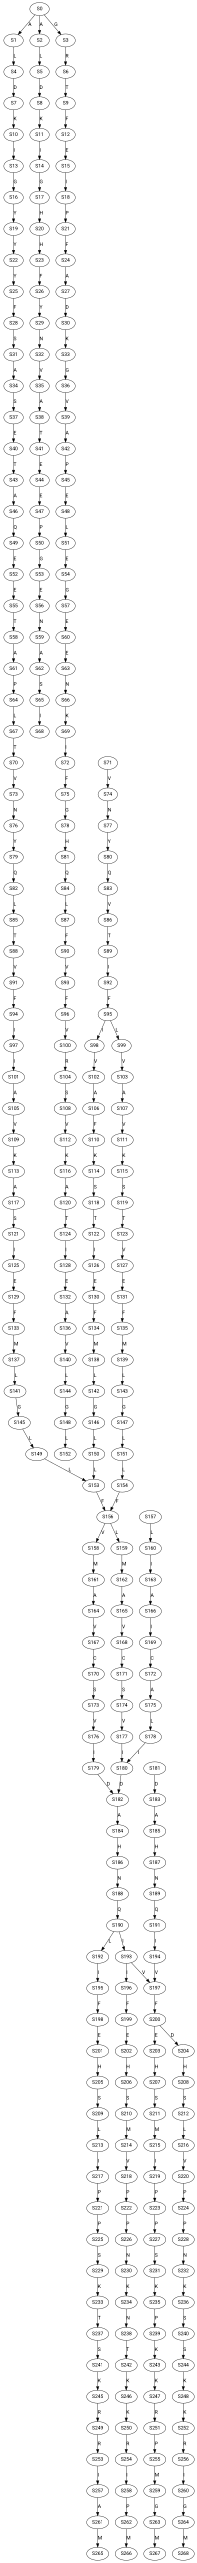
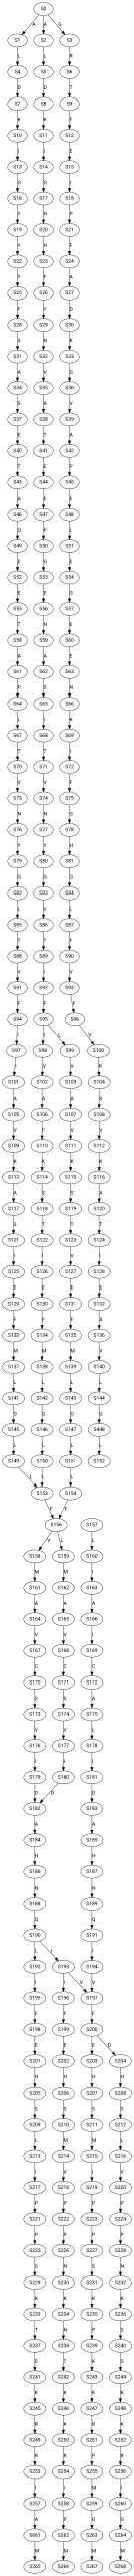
  strict digraph {
    fontname=Roboto
    node [fontname=Roboto]
    edge [fontname=Roboto]
    S0
    S1
    S2
    S3
    S4
    S5
    S6
    S7
    S8
    S9
    S10
    S11
    S12
    S13
    S14
    S15
    S16
    S17
    S18
    S19
    S20
    S21
    S22
    S23
    S24
    S25
    S26
    S27
    S28
    S29
    S30
    S31
    S32
    S33
    S34
    S35
    S36
    S37
    S38
    S39
    S40
    S41
    S42
    S43
    S44
    S45
    S46
    S47
    S48
    S49
    S50
    S51
    S52
    S53
    S54
    S55
    S56
    S57
    S58
    S59
    S60
    S61
    S62
    S63
    S64
    S65
    S66
    S67
    S68
    S69
    S70
    S71
    S72
    S73
    S74
    S75
    S76
    S77
    S78
    S79
    S80
    S81
    S82
    S83
    S84
    S85
    S86
    S87
    S88
    S89
    S90
    S91
    S92
    S93
    S94
    S95
    S96
    S97
    S98
    S99
    S100
    S101
    S102
    S103
    S104
    S105
    S106
    S107
    S108
    S109
    S110
    S111
    S112
    S113
    S114
    S115
    S116
    S117
    S118
    S119
    S120
    S121
    S122
    S123
    S124
    S125
    S126
    S127
    S128
    S129
    S130
    S131
    S132
    S133
    S134
    S135
    S136
    S137
    S138
    S139
    S140
    S141
    S142
    S143
    S144
    S145
    S146
    S147
-   S148
+   S148 [label=S448]
    S149
    S150
    S151
    S152
    S153
    S154
    S156
    S158
    S159
    S157
    S160
    S161
    S162
    S163
    S164
    S165
    S166
    S167
    S168
    S169
    S170
    S171
    S172
    S173
    S174
    S175
    S176
    S177
    S178
    S179
    S180
    S181
    S182
    S183
    S184
    S185
    S186
    S187
    S188
    S189
    S190
    S191
    S192
    S193
    S194
    S195
    S196
    S197
    S198
    S199
    S200
    S201
    S202
    S203
    S204
    S205
    S206
    S207
    S208
    S209
    S210
    S211
    S212
    S213
    S214
    S215
    S216
    S217
    S218
    S219
    S220
    S221
    S222
    S223
    S224
    S225
    S226
    S227
    S228
    S229
    S230
    S231
    S232
    S233
    S234
    S235
    S236
    S237
    S238
    S239
    S240
    S241
    S242
    S243
    S244
    S245
    S246
    S247
    S248
    S249
    S250
    S251
    S252
    S253
    S254
    S255
    S256
    S257
    S258
    S259
    S260
-   S261
+   S261 [label=S661]
    S262
    S263
    S264
    S265
    S266
    S267
    S268
    S0 -> S1 [label=A]
    S0 -> S2 [label=A]
    S0 -> S3 [label=G]
    S1 -> S4 [label=L]
    S2 -> S5 [label=L]
    S3 -> S6 [label=R]
    S4 -> S7 [label=D]
    S5 -> S8 [label=D]
    S6 -> S9 [label=T]
    S7 -> S10 [label=K]
    S8 -> S11 [label=K]
    S9 -> S12 [label=F]
    S10 -> S13 [label=I]
    S11 -> S14 [label=I]
    S12 -> S15 [label=E]
    S13 -> S16 [label=G]
    S14 -> S17 [label=G]
    S15 -> S18 [label=I]
    S16 -> S19 [label=Y]
    S17 -> S20 [label=H]
    S18 -> S21 [label=P]
    S19 -> S22 [label=Y]
    S20 -> S23 [label=H]
    S21 -> S24 [label=F]
    S22 -> S25 [label=Y]
    S23 -> S26 [label=F]
    S24 -> S27 [label=A]
    S25 -> S28 [label=F]
    S26 -> S29 [label=Y]
    S27 -> S30 [label=D]
    S28 -> S31 [label=S]
    S29 -> S32 [label=N]
    S30 -> S33 [label=K]
    S31 -> S34 [label=A]
    S32 -> S35 [label=V]
    S33 -> S36 [label=G]
    S34 -> S37 [label=S]
    S35 -> S38 [label=A]
    S36 -> S39 [label=V]
    S37 -> S40 [label=E]
    S38 -> S41 [label=T]
    S39 -> S42 [label=A]
    S40 -> S43 [label=T]
    S41 -> S44 [label=E]
    S42 -> S45 [label=P]
    S43 -> S46 [label=A]
    S44 -> S47 [label=E]
    S45 -> S48 [label=E]
    S46 -> S49 [label=Q]
    S47 -> S50 [label=P]
    S48 -> S51 [label=L]
    S49 -> S52 [label=E]
    S50 -> S53 [label=G]
    S51 -> S54 [label=E]
    S52 -> S55 [label=E]
    S53 -> S56 [label=E]
    S54 -> S57 [label=G]
    S55 -> S58 [label=T]
    S56 -> S59 [label=N]
    S57 -> S60 [label=E]
    S58 -> S61 [label=A]
    S59 -> S62 [label=A]
    S60 -> S63 [label=E]
    S61 -> S64 [label=P]
    S62 -> S65 [label=S]
    S63 -> S66 [label=N]
    S64 -> S67 [label=L]
    S65 -> S68 [label=I]
    S66 -> S69 [label=K]
    S67 -> S70 [label=T]
+   S68 -> S71 [label=T]
    S69 -> S72 [label=I]
    S70 -> S73 [label=V]
    S71 -> S74 [label=V]
    S72 -> S75 [label=F]
    S73 -> S76 [label=N]
    S74 -> S77 [label=N]
    S75 -> S78 [label=G]
    S76 -> S79 [label=Y]
    S77 -> S80 [label=Y]
    S78 -> S81 [label=H]
    S79 -> S82 [label=Q]
    S80 -> S83 [label=Q]
    S81 -> S84 [label=Q]
    S82 -> S85 [label=L]
    S83 -> S86 [label=V]
    S84 -> S87 [label=L]
    S85 -> S88 [label=T]
    S86 -> S89 [label=T]
    S87 -> S90 [label=F]
    S88 -> S91 [label=V]
    S89 -> S92 [label=I]
    S90 -> S93 [label=V]
    S91 -> S94 [label=F]
    S92 -> S95 [label=F]
    S93 -> S96 [label=F]
    S94 -> S97 [label=I]
    S95 -> S98 [label=I]
    S95 -> S99 [label=L]
    S96 -> S100 [label=V]
    S97 -> S101 [label=I]
    S98 -> S102 [label=V]
    S99 -> S103 [label=V]
    S100 -> S104 [label=R]
    S101 -> S105 [label=A]
    S102 -> S106 [label=A]
    S103 -> S107 [label=A]
    S104 -> S108 [label=S]
    S105 -> S109 [label=V]
    S106 -> S110 [label=F]
    S107 -> S111 [label=V]
    S108 -> S112 [label=V]
    S109 -> S113 [label=K]
    S110 -> S114 [label=K]
    S111 -> S115 [label=K]
    S112 -> S116 [label=K]
    S113 -> S117 [label=A]
    S114 -> S118 [label=S]
    S115 -> S119 [label=S]
    S116 -> S120 [label=A]
    S117 -> S121 [label=S]
    S118 -> S122 [label=T]
    S119 -> S123 [label=T]
    S120 -> S124 [label=T]
    S121 -> S125 [label=I]
    S122 -> S126 [label=I]
    S123 -> S127 [label=V]
    S124 -> S128 [label=I]
    S125 -> S129 [label=E]
    S126 -> S130 [label=E]
    S127 -> S131 [label=E]
    S128 -> S132 [label=E]
    S129 -> S133 [label=F]
    S130 -> S134 [label=F]
    S131 -> S135 [label=F]
    S132 -> S136 [label=A]
    S133 -> S137 [label=M]
    S134 -> S138 [label=M]
    S135 -> S139 [label=M]
    S136 -> S140 [label=V]
    S137 -> S141 [label=L]
    S138 -> S142 [label=L]
    S139 -> S143 [label=L]
    S140 -> S144 [label=L]
    S141 -> S145 [label=G]
    S142 -> S146 [label=G]
    S143 -> S147 [label=G]
    S144 -> S148 [label=G]
    S145 -> S149 [label=L]
    S146 -> S150 [label=L]
    S147 -> S151 [label=L]
    S148 -> S152 [label=L]
    S149 -> S153 [label=L]
    S150 -> S153 [label=L]
    S151 -> S154 [label=L]
    S153 -> S156 [label=F]
    S154 -> S156 [label=F]
    S156 -> S158 [label=V]
    S156 -> S159 [label=L]
    S158 -> S161 [label=M]
    S159 -> S162 [label=M]
    S157 -> S160 [label=L]
    S160 -> S163 [label=I]
    S161 -> S164 [label=A]
    S162 -> S165 [label=A]
    S163 -> S166 [label=A]
    S164 -> S167 [label=V]
    S165 -> S168 [label=V]
    S166 -> S169 [label=I]
    S167 -> S170 [label=C]
    S168 -> S171 [label=C]
    S169 -> S172 [label=C]
    S170 -> S173 [label=S]
    S171 -> S174 [label=S]
    S172 -> S175 [label=A]
    S173 -> S176 [label=V]
    S174 -> S177 [label=V]
    S175 -> S178 [label=L]
    S176 -> S179 [label=I]
    S177 -> S180 [label=I]
-   S178 -> S180 [label=I]
+   S178 -> S181 [label=I]
    S179 -> S182 [label=D]
    S180 -> S182 [label=D]
    S181 -> S183 [label=D]
    S182 -> S184 [label=A]
    S183 -> S185 [label=A]
    S184 -> S186 [label=H]
    S185 -> S187 [label=H]
    S186 -> S188 [label=N]
    S187 -> S189 [label=N]
    S188 -> S190 [label=Q]
    S189 -> S191 [label=Q]
    S190 -> S192 [label=L]
    S190 -> S193 [label=I]
    S191 -> S194 [label=I]
    S192 -> S195 [label=I]
    S193 -> S196 [label=I]
    S193 -> S197 [label=V]
    S194 -> S197 [label=V]
    S195 -> S198 [label=F]
    S196 -> S199 [label=F]
    S197 -> S200 [label=F]
    S198 -> S201 [label=E]
    S199 -> S202 [label=E]
    S200 -> S203 [label=E]
    S200 -> S204 [label=D]
    S201 -> S205 [label=H]
    S202 -> S206 [label=H]
    S203 -> S207 [label=H]
    S204 -> S208 [label=H]
    S205 -> S209 [label=S]
    S206 -> S210 [label=S]
    S207 -> S211 [label=S]
    S208 -> S212 [label=S]
    S209 -> S213 [label=L]
    S210 -> S214 [label=M]
    S211 -> S215 [label=M]
    S212 -> S216 [label=L]
    S213 -> S217 [label=I]
    S214 -> S218 [label=V]
    S215 -> S219 [label=I]
    S216 -> S220 [label=V]
    S217 -> S221 [label=P]
    S218 -> S222 [label=P]
    S219 -> S223 [label=P]
    S220 -> S224 [label=P]
    S221 -> S225 [label=P]
    S222 -> S226 [label=P]
    S223 -> S227 [label=P]
    S224 -> S228 [label=P]
    S225 -> S229 [label=S]
    S226 -> S230 [label=N]
    S227 -> S231 [label=S]
    S228 -> S232 [label=N]
    S229 -> S233 [label=K]
    S230 -> S234 [label=K]
    S231 -> S235 [label=K]
    S232 -> S236 [label=K]
    S233 -> S237 [label=T]
    S234 -> S238 [label=N]
    S235 -> S239 [label=P]
    S236 -> S240 [label=S]
    S237 -> S241 [label=S]
    S238 -> S242 [label=T]
    S239 -> S243 [label=K]
    S240 -> S244 [label=S]
    S241 -> S245 [label=K]
    S242 -> S246 [label=K]
    S243 -> S247 [label=K]
    S244 -> S248 [label=K]
    S245 -> S249 [label=R]
    S246 -> S250 [label=K]
    S247 -> S251 [label=R]
    S248 -> S252 [label=K]
    S249 -> S253 [label=R]
    S250 -> S254 [label=R]
    S251 -> S255 [label=P]
    S252 -> S256 [label=R]
    S253 -> S257 [label=I]
    S254 -> S258 [label=I]
    S255 -> S259 [label=M]
    S256 -> S260 [label=I]
    S257 -> S261 [label=A]
    S258 -> S262 [label=P]
    S259 -> S263 [label=G]
    S260 -> S264 [label=G]
    S261 -> S265 [label=M]
    S262 -> S266 [label=M]
    S263 -> S267 [label=M]
    S264 -> S268 [label=M]
  }
